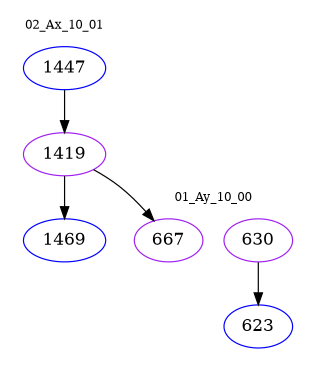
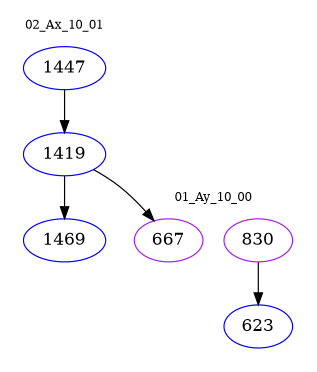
  digraph {
    node [color=blue]
    edge [color=black]
    n1 [label=1447]
-   n2 [color=purple label=1419]
+   n2 [label=1419]
    n3 [label=1469]
-   n4 [color=purple label=630]
+   n4 [color=purple label=830]
    n5 [label=623]
    n6 [color=purple label=667]
    subgraph cluster_1 {
      color=white
      fontsize=10
      label="02_Ax_10_01"
      n1
      n2
      n3
    }
    subgraph cluster_2 {
      color=white
      fontsize=10
      label="01_Ay_10_00"
      n4
      n5
      n6
    }
    n1 -> n2
    n2 -> n3
    n2 -> n6
    n4 -> n5
  }
